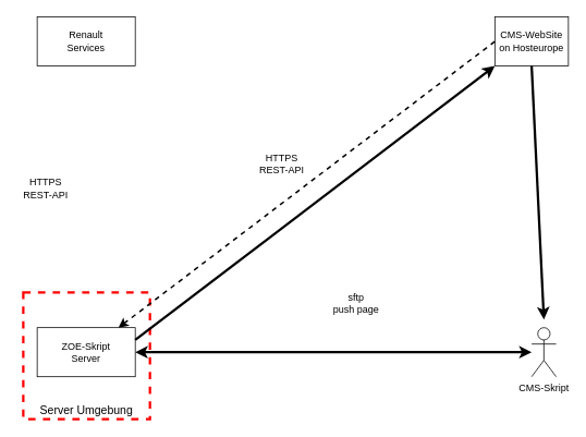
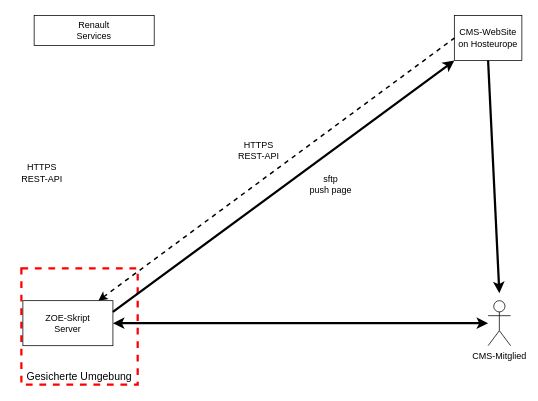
  <mxCell id="0" />
  <mxCell id="1" parent="0" />
- <mxCell id="2" value="&lt;div style=&quot;font-size: 14px;&quot;&gt;&lt;span style=&quot;font-size: 14px;&quot;&gt;Server Umgebung&lt;/span&gt;&lt;/div&gt;" style="whiteSpace=wrap;html=1;aspect=fixed;fillColor=none;strokeColor=#FF0000;dashed=1;strokeWidth=3;align=center;verticalAlign=bottom;fontSize=14;" vertex="1" parent="1"><mxGeometry x="28" y="357" width="155" height="155" as="geometry" /></mxCell>
- <mxCell id="3" value="Renault&lt;br&gt;Services" style="rounded=0;whiteSpace=wrap;html=1;" vertex="1" parent="1"><mxGeometry x="45" y="20" width="120" height="60" as="geometry" /></mxCell>
+ <mxCell id="2" value="&lt;div style=&quot;font-size: 14px;&quot;&gt;&lt;span style=&quot;font-size: 14px;&quot;&gt;Gesicherte Umgebung&lt;/span&gt;&lt;/div&gt;" style="whiteSpace=wrap;html=1;aspect=fixed;fillColor=none;strokeColor=#FF0000;dashed=1;strokeWidth=3;align=center;verticalAlign=bottom;fontSize=14;" vertex="1" parent="1"><mxGeometry x="28" y="357" width="155" height="155" as="geometry" /></mxCell>
+ <mxCell id="3" value="Renault&lt;br&gt;Services" style="rounded=0;whiteSpace=wrap;html=1;" vertex="1" parent="1"><mxGeometry x="45" y="20" width="160" height="40" as="geometry" /></mxCell>
  <mxCell id="4" value="CMS-WebSite&lt;br&gt;on Hosteurope" style="rounded=0;whiteSpace=wrap;html=1;" vertex="1" parent="1"><mxGeometry x="605" y="20" width="90" height="60" as="geometry" /></mxCell>
  <mxCell id="5" style="edgeStyle=none;html=1;startArrow=classic;startFill=1;strokeWidth=3;" edge="1" parent="1" source="7" target="9"><mxGeometry relative="1" as="geometry" /></mxCell>
  <mxCell id="6" style="edgeStyle=none;html=1;entryX=0;entryY=0.5;entryDx=0;entryDy=0;startArrow=classic;startFill=1;strokeWidth=2;endArrow=none;endFill=0;dashed=1;" edge="1" parent="1" source="7" target="4"><mxGeometry relative="1" as="geometry" /></mxCell>
- <mxCell id="7" value="ZOE-Skript&lt;br&gt;Server" style="rounded=0;whiteSpace=wrap;html=1;" vertex="1" parent="1"><mxGeometry x="45" y="400" width="120" height="60" as="geometry" /></mxCell>
+ <mxCell id="7" value="ZOE-Skript&lt;br&gt;Server" style="rounded=0;whiteSpace=wrap;html=1;" vertex="1" parent="1"><mxGeometry x="30" y="400" width="120" height="60" as="geometry" /></mxCell>
  <mxCell id="8" style="edgeStyle=none;html=1;entryX=0.5;entryY=1;entryDx=0;entryDy=0;startArrow=classic;startFill=1;endArrow=none;endFill=0;strokeWidth=3;" edge="1" parent="1" target="4"><mxGeometry relative="1" as="geometry"><mxPoint x="665" y="390" as="sourcePoint" /></mxGeometry></mxCell>
- <mxCell id="9" value="CMS-Skript" style="shape=umlActor;verticalLabelPosition=bottom;verticalAlign=top;html=1;outlineConnect=0;" vertex="1" parent="1"><mxGeometry x="650" y="400" width="30" height="60" as="geometry" /></mxCell>
+ <mxCell id="9" value="CMS-Mitglied" style="shape=umlActor;verticalLabelPosition=bottom;verticalAlign=top;html=1;outlineConnect=0;" vertex="1" parent="1"><mxGeometry x="650" y="400" width="30" height="60" as="geometry" /></mxCell>
  <mxCell id="10" value="HTTPS&lt;br&gt;REST-API" style="text;html=1;align=center;verticalAlign=middle;resizable=0;points=[];autosize=1;strokeColor=none;fillColor=none;" vertex="1" parent="1"><mxGeometry x="20" y="215" width="70" height="30" as="geometry" /></mxCell>
  <mxCell id="11" value="HTTPS&lt;br&gt;REST-API" style="text;html=1;align=center;verticalAlign=middle;resizable=0;points=[];autosize=1;strokeColor=none;fillColor=none;" vertex="1" parent="1"><mxGeometry x="309" y="185" width="70" height="30" as="geometry" /></mxCell>
  <mxCell id="12" style="edgeStyle=none;html=1;entryX=0;entryY=1;entryDx=0;entryDy=0;startArrow=none;startFill=0;strokeWidth=3;endArrow=classic;endFill=1;exitX=1;exitY=0.25;exitDx=0;exitDy=0;" edge="1" parent="1" source="7" target="4"><mxGeometry relative="1" as="geometry"><mxPoint x="154.474" y="410" as="sourcePoint" /><mxPoint x="615" y="60" as="targetPoint" /></mxGeometry></mxCell>
- <mxCell id="13" value="sftp&lt;br&gt;push page" style="text;html=1;align=center;verticalAlign=middle;resizable=0;points=[];autosize=1;strokeColor=none;fillColor=none;" vertex="1" parent="1"><mxGeometry x="400" y="355" width="70" height="30" as="geometry" /></mxCell>
+ <mxCell id="13" value="sftp&lt;br&gt;push page" style="text;html=1;align=center;verticalAlign=middle;resizable=0;points=[];autosize=1;strokeColor=none;fillColor=none;" vertex="1" parent="1"><mxGeometry x="405" y="230" width="70" height="30" as="geometry" /></mxCell>
